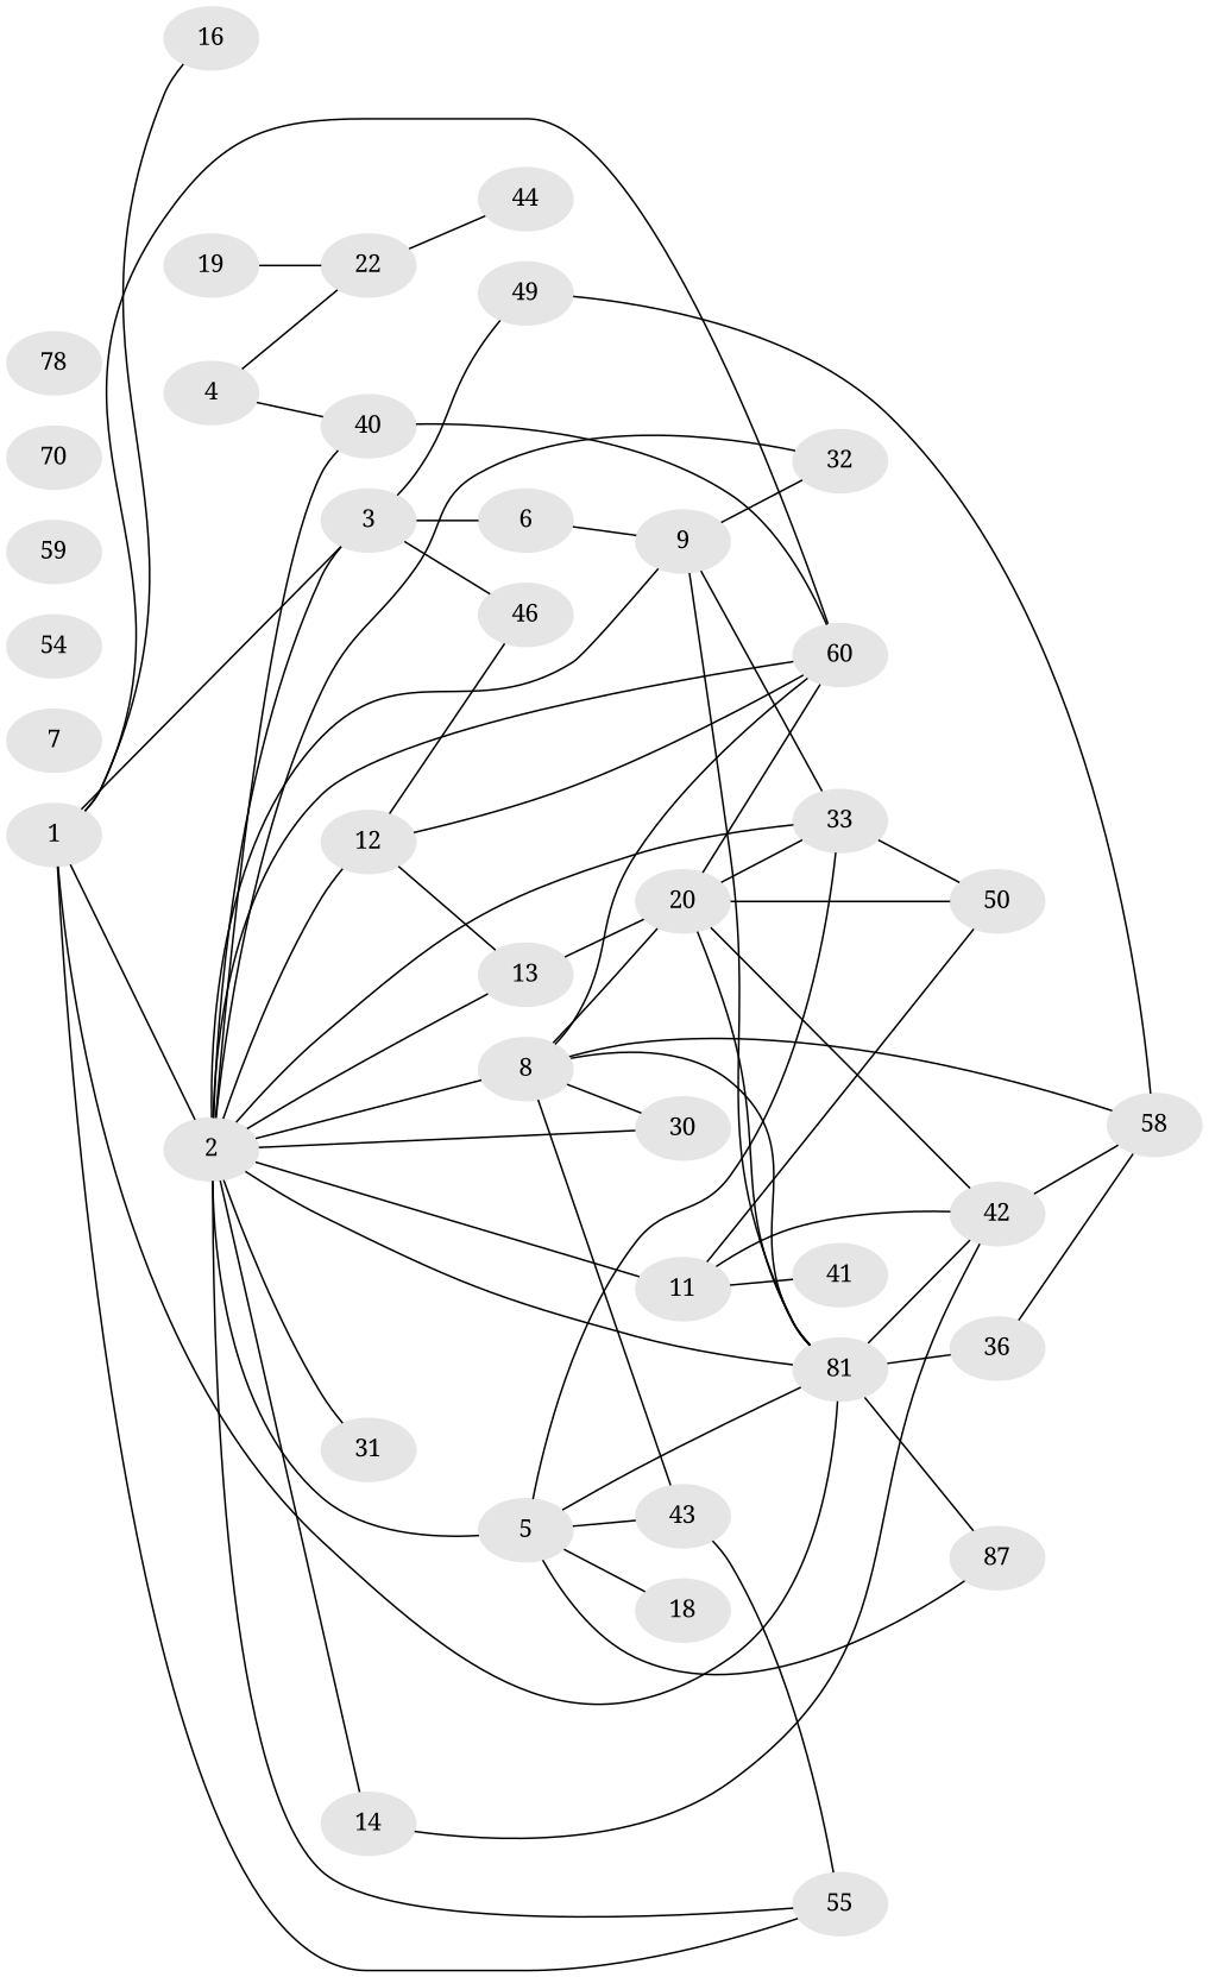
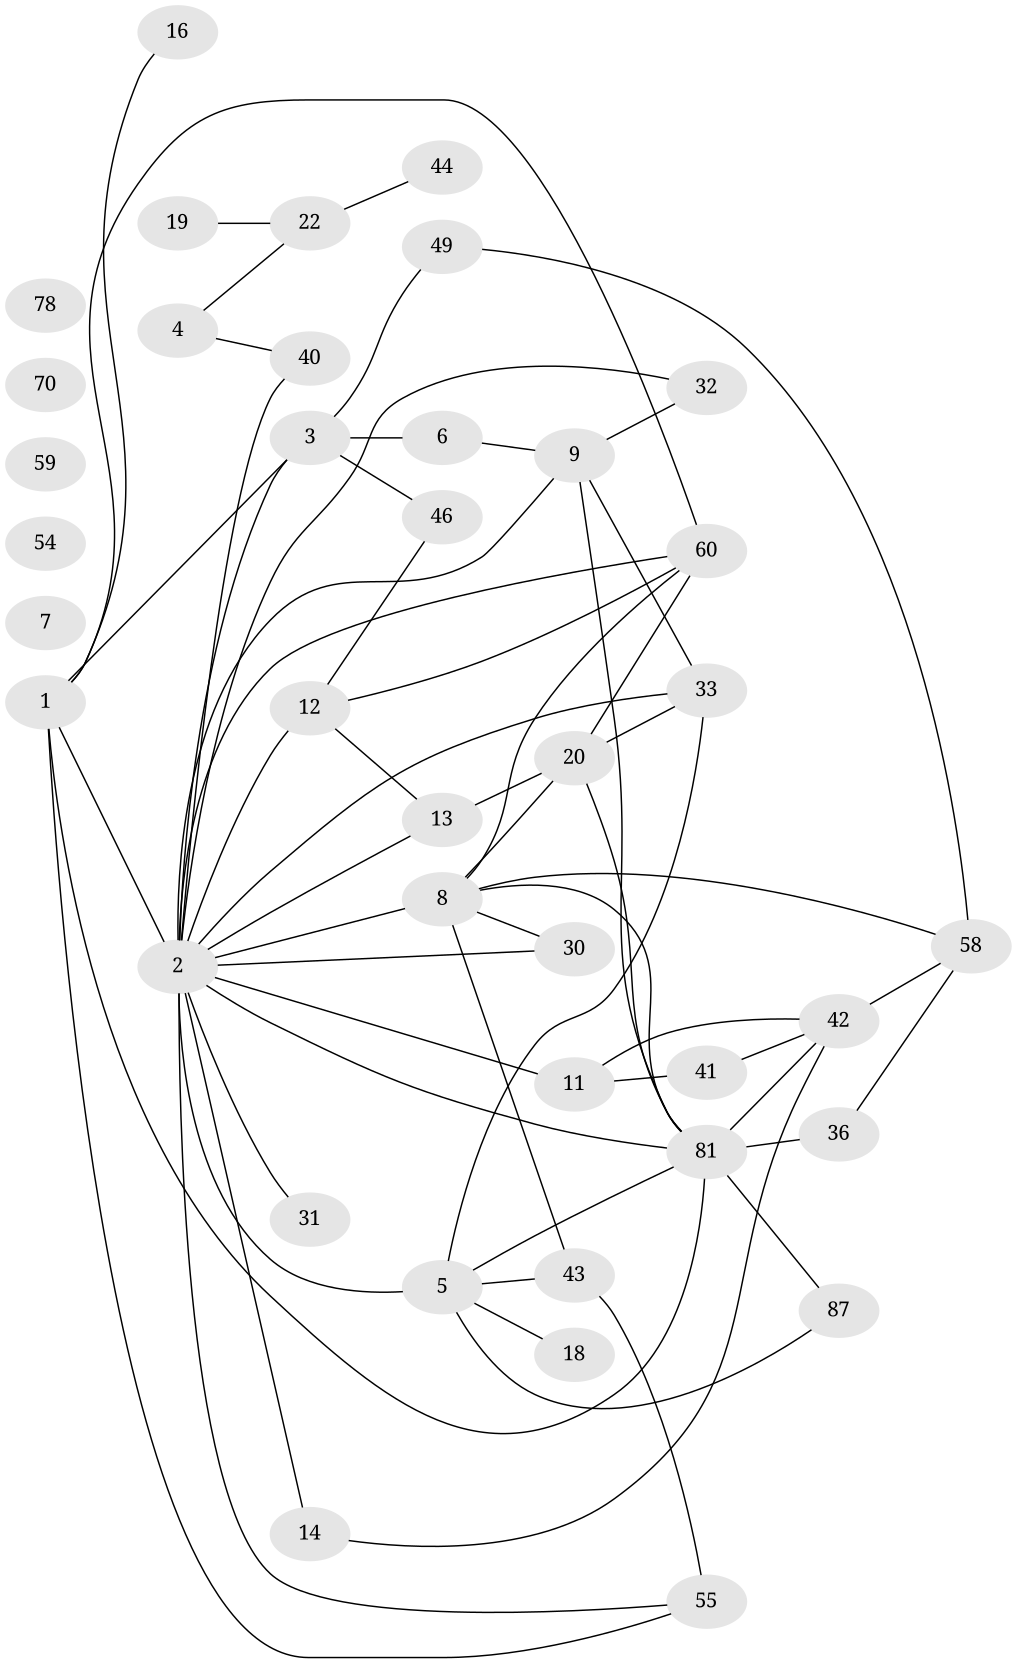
  graph {
    fontname="Noto Serif"
    rankdir=LR
    node [color=gray90 fontname="Noto Serif" style=filled]
    edge [fontname="Noto Serif"]
    2 [super="+22+10"]
    3 [super="+35"]
    n3 [label=81 super="+24+34"]
    55
    60
    5 [super="+38"]
    8 [super="+48+39"]
    9 [super="+69+28"]
    11 [super="+68"]
    12 [super="+62"]
    13 [super="+47"]
    14
    30
    31
    32
    33 [super="+57"]
    40 [super="+61"]
    1
    16
    6
    46
    49
    n23 [label=87]
    42
    36
    18
    43
    20 [super="+26"]
    58 [super="+66"]
    41
-   50 [super="+73"]
    44 [super="+52"]
    4
    n34 [label=22]
    7
    19
    54
    59
    70
    78
    2 -- 3 [weight=2]
    2 -- n3 [weight=4]
    2 -- 55 [weight=2]
    2 -- 60
    2 -- 5 [weight=2]
    2 -- 8 [weight=2]
    2 -- 9
    2 -- 11 [weight=2]
    2 -- 12
    2 -- 13
    2 -- 14
    2 -- 30
    2 -- 31
    2 -- 32
    2 -- 33
    2 -- 40
    3 -- 6
    3 -- 46
    3 -- 49 [weight=2]
    n3 -- n23
    n3 -- 42
    n3 -- 36
    5 -- n3
    5 -- 33
    5 -- n23
    5 -- 18
    5 -- 43
    8 -- n3 [weight=3]
    8 -- 60
    8 -- 30
    8 -- 43
    8 -- 20
    8 -- 58
    9 -- n3
    9 -- 32
    9 -- 33
    11 -- 42
    11 -- 41
-   11 -- 50
    12 -- 60
    12 -- 13
    12 -- 46
    13 -- 20
    14 -- 42
-   33 -- 50
-   40 -- 60
    1 -- 2
    1 -- 3
    1 -- n3
    1 -- 55
    1 -- 60
    1 -- 16
    6 -- 9
    49 -- 58
    42 -- 58
    36 -- 58
    43 -- 55
    20 -- n3
    20 -- 60
    20 -- 33
-   20 -- 42
-   20 -- 50 [weight=2]
+   41 -- 42
    4 -- 40
    4 -- n34
    n34 -- 44
    19 -- n34
  }
